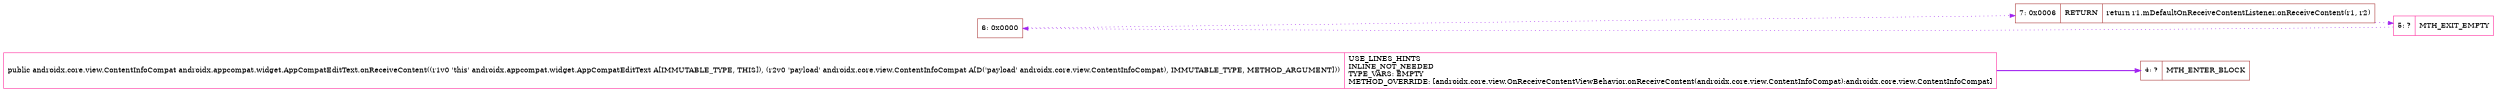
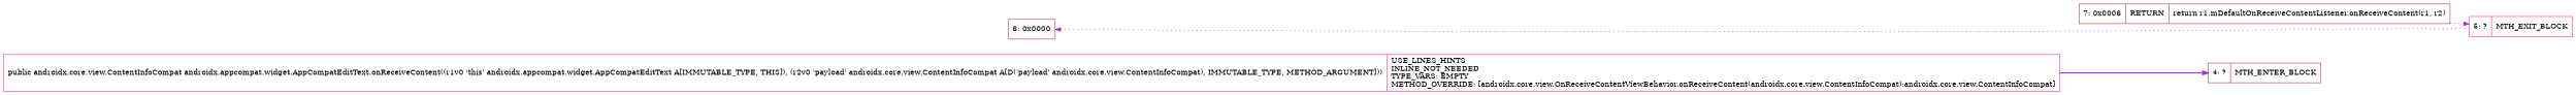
  digraph {
    rankdir=LR
    node [color=brown shape=record]
    edge [color=purple style=dotted]
    n1 [label="{4\:\ ?|MTH_ENTER_BLOCK\l}"]
    n2 [label="{6\:\ 0x0000}"]
    n3 [label="{7\:\ 0x0006|RETURN\l|return r1.mDefaultOnReceiveContentListener.onReceiveContent(r1, r2)\l}"]
-   n4 [color=deeppink label="{5\:\ ?|MTH_EXIT_EMPTY\l}"]
+   n4 [color=deeppink label="{5\:\ ?|MTH_EXIT_BLOCK\l}"]
    n5 [color=deeppink label="{public androidx.core.view.ContentInfoCompat androidx.appcompat.widget.AppCompatEditText.onReceiveContent((r1v0 'this' androidx.appcompat.widget.AppCompatEditText A[IMMUTABLE_TYPE, THIS]), (r2v0 'payload' androidx.core.view.ContentInfoCompat A[D('payload' androidx.core.view.ContentInfoCompat), IMMUTABLE_TYPE, METHOD_ARGUMENT]))  | USE_LINES_HINTS\lINLINE_NOT_NEEDED\lTYPE_VARS: EMPTY\lMETHOD_OVERRIDE: [androidx.core.view.OnReceiveContentViewBehavior.onReceiveContent(androidx.core.view.ContentInfoCompat):androidx.core.view.ContentInfoCompat]\l}"]
-   n2 -> n3
    n3 -> n4
    n4 -> n2
    n5 -> n1 [style=bold]
  }
